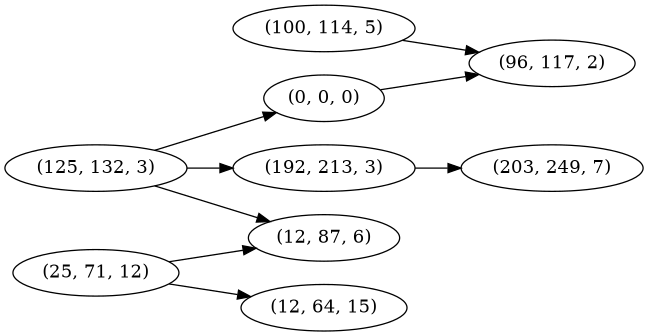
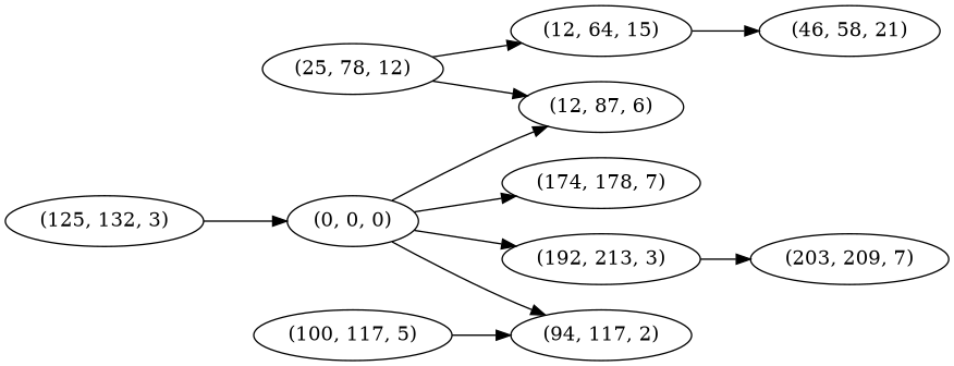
  digraph {
    rankdir=LR
    "(0, 0, 0)"
    "(12, 87, 6)"
-   "(96, 117, 2)"
+   "(96, 117, 2)" [label="(94, 117, 2)"]
+   "(174, 178, 7)"
    "(192, 213, 3)"
    "(125, 132, 3)"
-   "(203, 209, 7)" [label="(203, 249, 7)"]
-   "(25, 71, 12)"
+   "(203, 209, 7)"
+   "(25, 71, 12)" [label="(25, 78, 12)"]
    n9 [label="(12, 64, 15)"]
-   "(100, 114, 5)"
-   "(125, 132, 3)" -> "(12, 87, 6)"
+   "(46, 58, 21)"
+   "(100, 114, 5)" [label="(100, 117, 5)"]
+   "(0, 0, 0)" -> "(12, 87, 6)"
    "(0, 0, 0)" -> "(96, 117, 2)"
-   "(125, 132, 3)" -> "(192, 213, 3)"
+   "(0, 0, 0)" -> "(174, 178, 7)"
+   "(0, 0, 0)" -> "(192, 213, 3)"
    "(192, 213, 3)" -> "(203, 209, 7)"
    "(125, 132, 3)" -> "(0, 0, 0)"
    "(25, 71, 12)" -> "(12, 87, 6)"
    "(25, 71, 12)" -> n9
+   n9 -> "(46, 58, 21)"
    "(100, 114, 5)" -> "(96, 117, 2)"
  }
